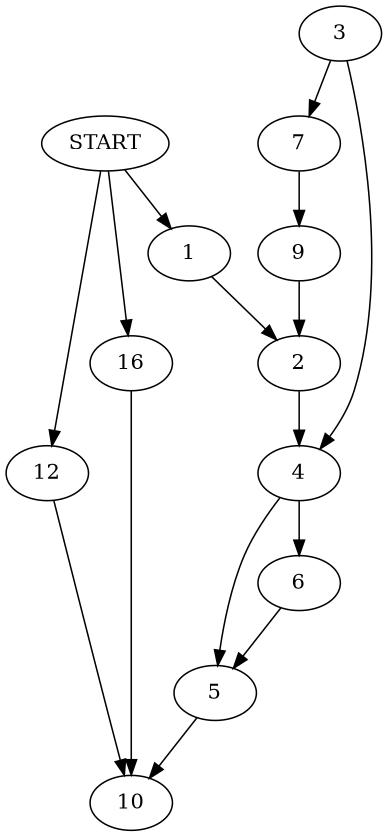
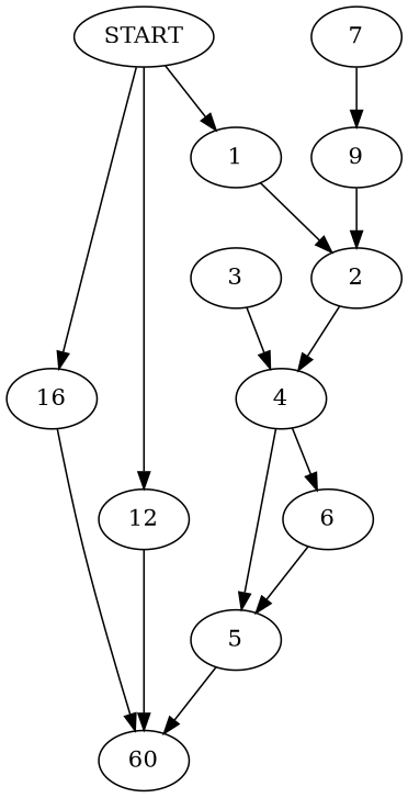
  digraph {
    n1 [label=START]
    1
    n3 [label=16]
    12
    2
-   10
+   10 [label=60]
    4
    3
    7
    5
    6
    9
    n1 -> 1
    n1 -> n3
    n1 -> 12
    1 -> 2
    n3 -> 10
    12 -> 10
    2 -> 4
    4 -> 5
    4 -> 6
    3 -> 4
-   3 -> 7
    7 -> 9
    5 -> 10
    6 -> 5
    9 -> 2
  }
